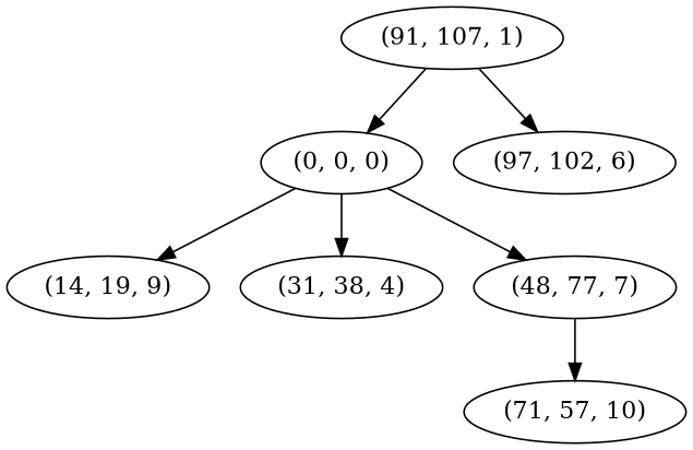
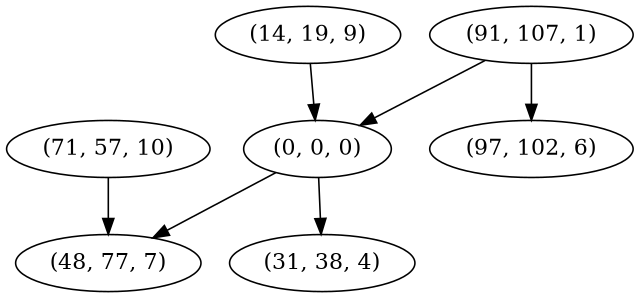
  digraph {
    "(0, 0, 0)"
    "(14, 19, 9)"
    "(31, 38, 4)"
    "(48, 77, 7)"
    n5 [label="(71, 57, 10)"]
    "(91, 107, 1)"
    "(97, 102, 6)"
-   "(0, 0, 0)" -> "(14, 19, 9)"
+   "(14, 19, 9)" -> "(0, 0, 0)"
    "(0, 0, 0)" -> "(31, 38, 4)"
    "(0, 0, 0)" -> "(48, 77, 7)"
-   "(48, 77, 7)" -> n5
+   n5 -> "(48, 77, 7)"
    "(91, 107, 1)" -> "(0, 0, 0)"
    "(91, 107, 1)" -> "(97, 102, 6)"
  }
